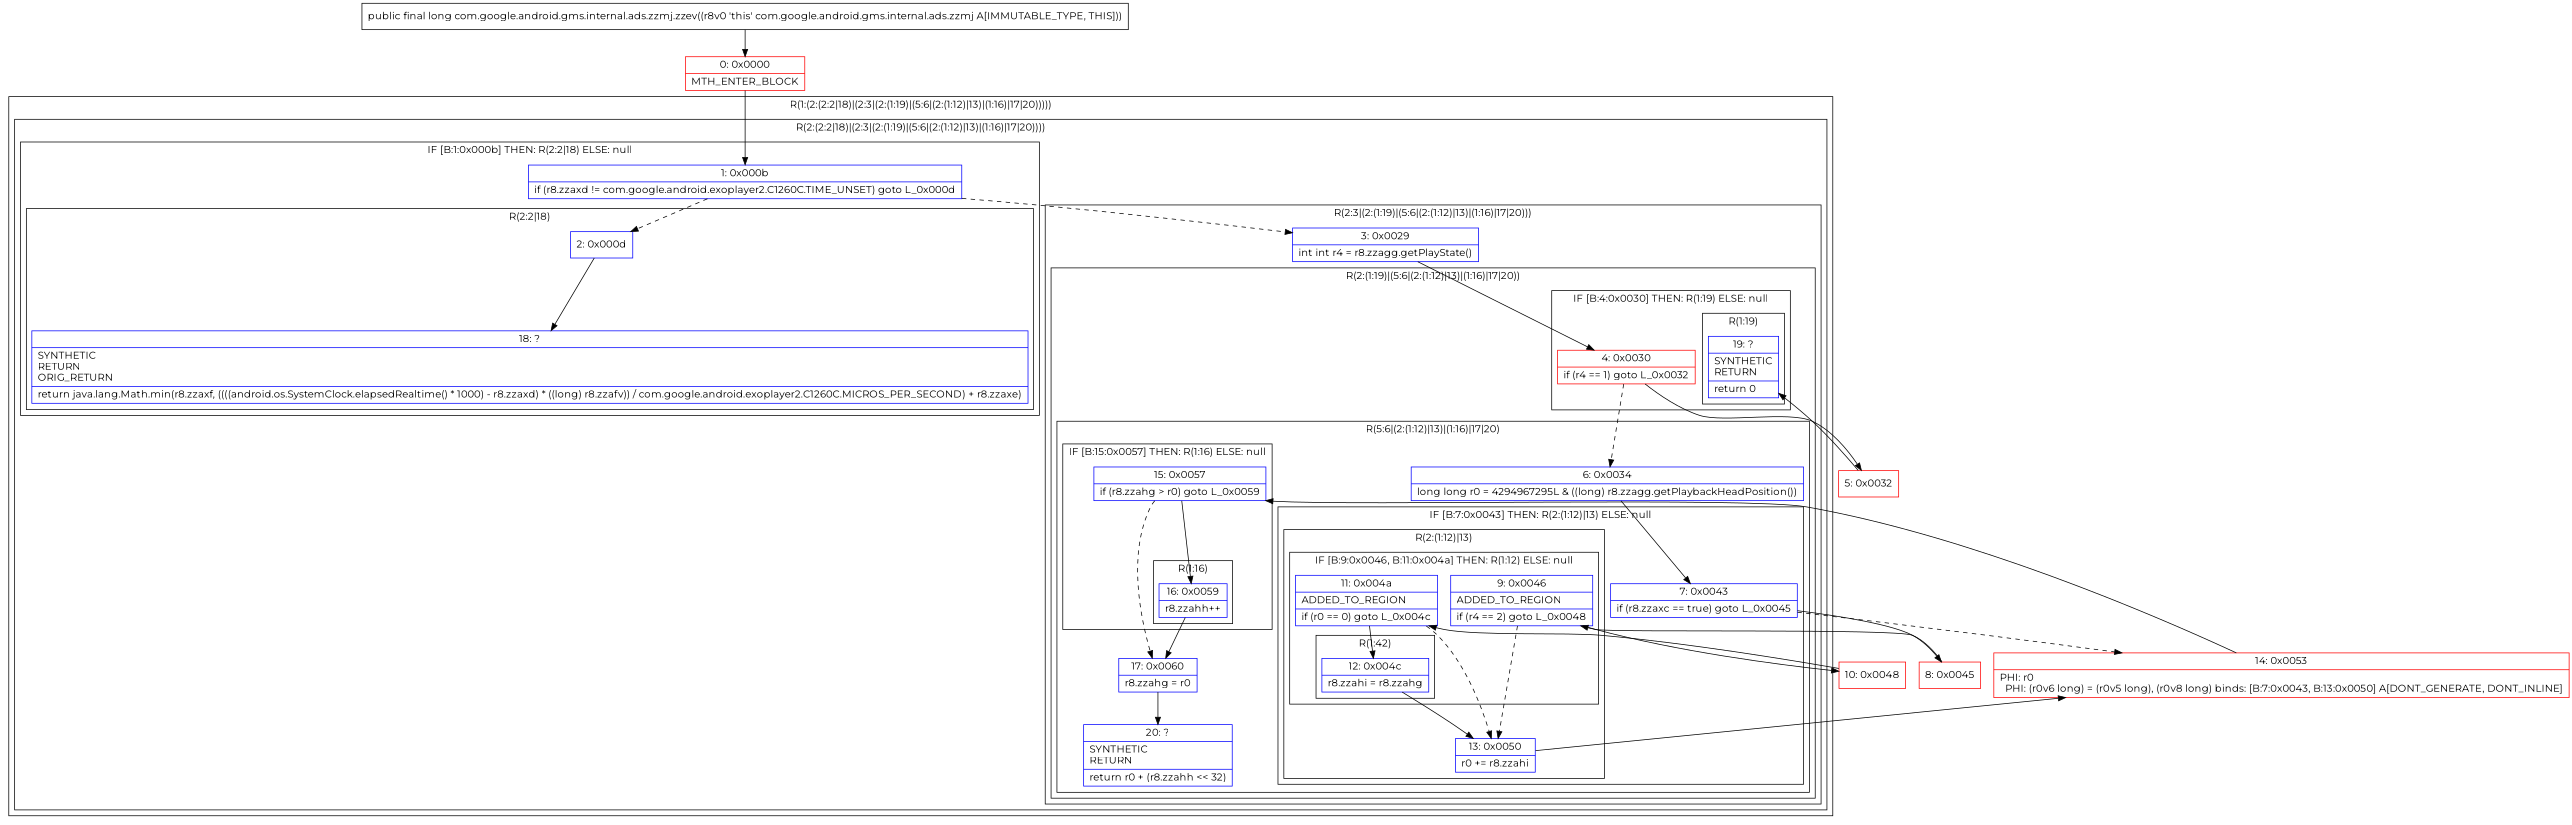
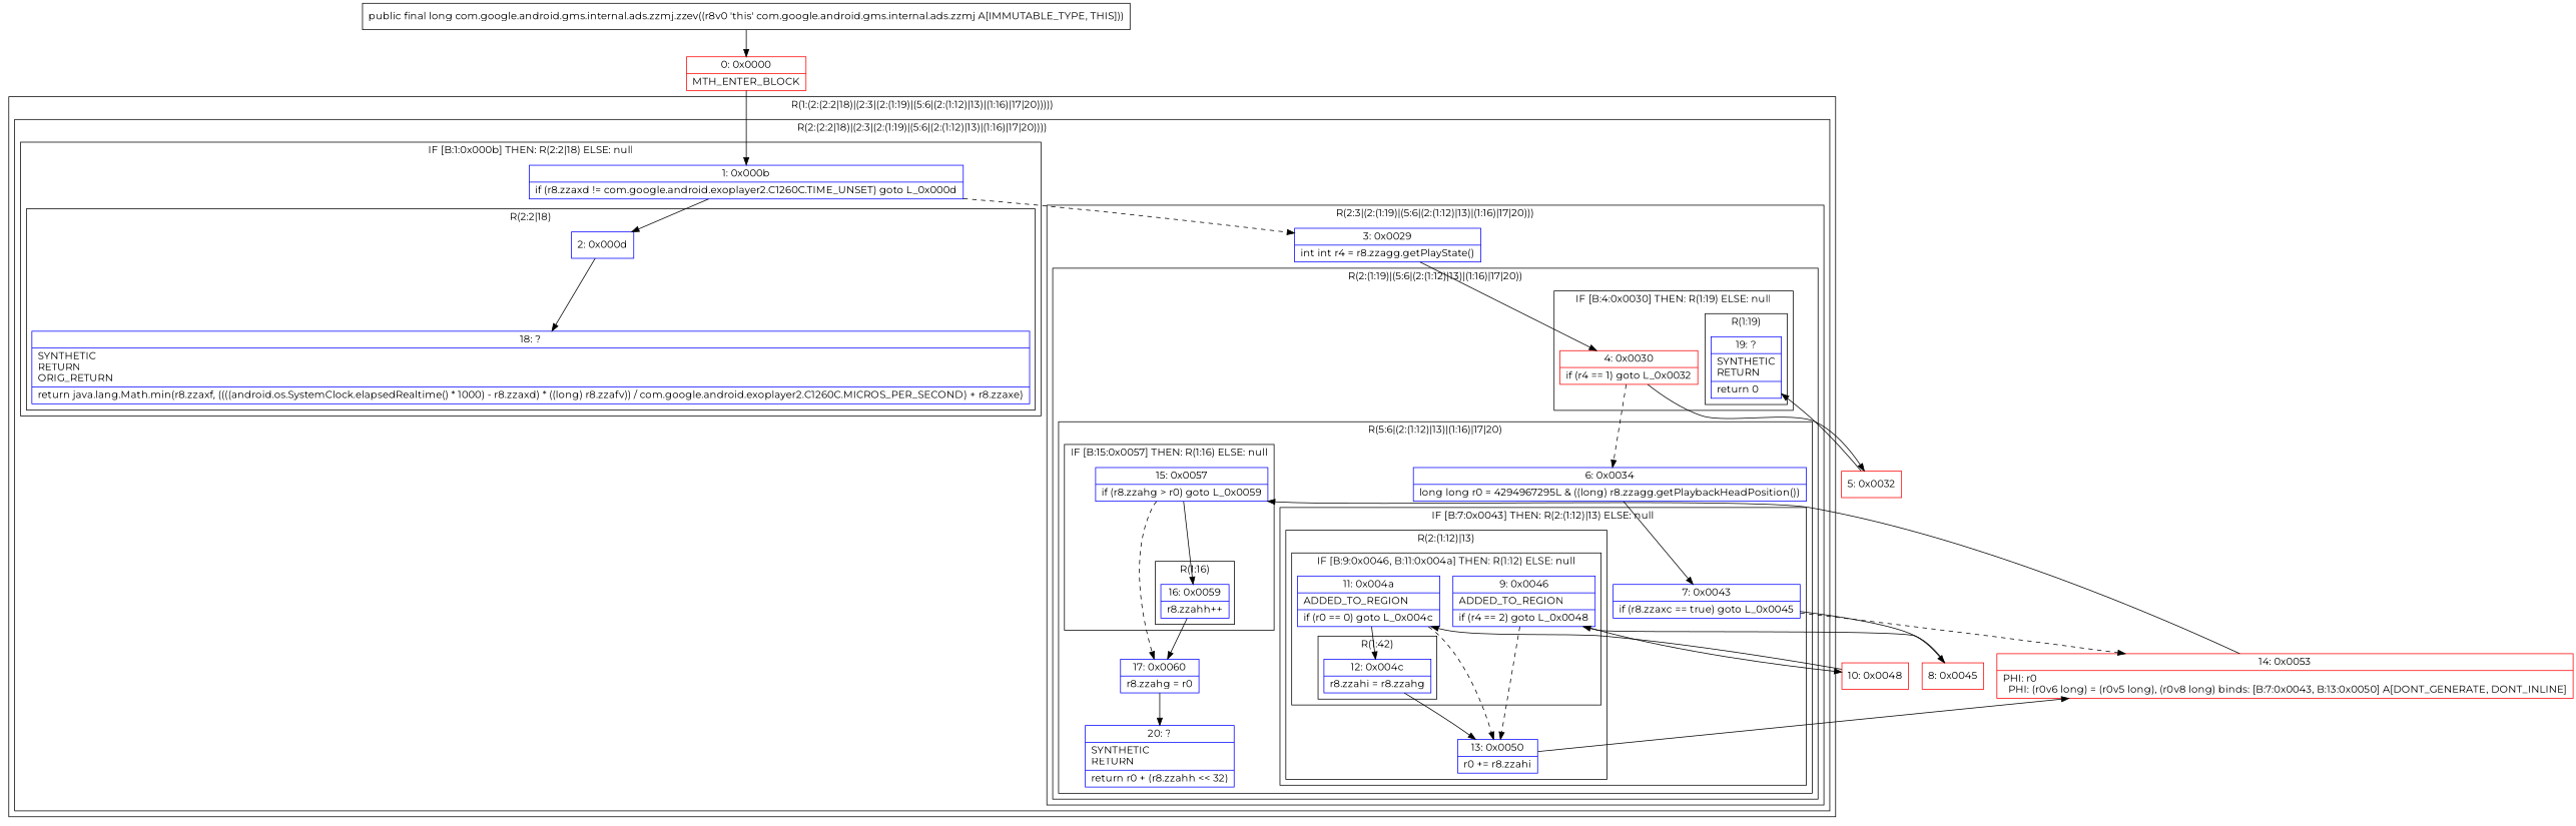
  digraph {
    fontname=Montserrat
    node [color=blue fontname=Montserrat shape=record]
    edge [fontname=Montserrat]
    n1 [label="{2\:\ 0x000d}"]
    n2 [label="{18\:\ ?|SYNTHETIC\lRETURN\lORIG_RETURN\l|return java.lang.Math.min(r8.zzaxf, ((((android.os.SystemClock.elapsedRealtime() * 1000) \- r8.zzaxd) * ((long) r8.zzafv)) \/ com.google.android.exoplayer2.C1260C.MICROS_PER_SECOND) + r8.zzaxe)\l}"]
    n3 [label="{1\:\ 0x000b|if (r8.zzaxd != com.google.android.exoplayer2.C1260C.TIME_UNSET) goto L_0x000d\l}"]
    n4 [label="{19\:\ ?|SYNTHETIC\lRETURN\l|return 0\l}"]
    n5 [color=red label="{4\:\ 0x0030|if (r4 == 1) goto L_0x0032\l}"]
    n6 [label="{12\:\ 0x004c|r8.zzahi = r8.zzahg\l}"]
    n7 [label="{9\:\ 0x0046|ADDED_TO_REGION\l|if (r4 == 2) goto L_0x0048\l}"]
    n8 [label="{11\:\ 0x004a|ADDED_TO_REGION\l|if (r0 == 0) goto L_0x004c\l}"]
    n9 [label="{13\:\ 0x0050|r0 += r8.zzahi\l}"]
    n10 [label="{7\:\ 0x0043|if (r8.zzaxc == true) goto L_0x0045\l}"]
    n11 [label="{16\:\ 0x0059|r8.zzahh++\l}"]
    n12 [label="{15\:\ 0x0057|if (r8.zzahg \> r0) goto L_0x0059\l}"]
    n13 [label="{6\:\ 0x0034|long long r0 = 4294967295L & ((long) r8.zzagg.getPlaybackHeadPosition())\l}"]
    n14 [label="{17\:\ 0x0060|r8.zzahg = r0\l}"]
    n15 [label="{20\:\ ?|SYNTHETIC\lRETURN\l|return r0 + (r8.zzahh \<\< 32)\l}"]
    n16 [label="{3\:\ 0x0029|int int r4 = r8.zzagg.getPlayState()\l}"]
    n17 [color=red label="{5\:\ 0x0032}"]
    n18 [color=red label="{10\:\ 0x0048}"]
    n19 [color=red label="{14\:\ 0x0053|PHI: r0 \l  PHI: (r0v6 long) = (r0v5 long), (r0v8 long) binds: [B:7:0x0043, B:13:0x0050] A[DONT_GENERATE, DONT_INLINE]\l}"]
    n20 [color=red label="{8\:\ 0x0045}"]
    n21 [color=red label="{0\:\ 0x0000|MTH_ENTER_BLOCK\l}"]
    n22 [label="{public final long com.google.android.gms.internal.ads.zzmj.zzev((r8v0 'this' com.google.android.gms.internal.ads.zzmj A[IMMUTABLE_TYPE, THIS])) }" color=""]
    subgraph cluster_1 {
      label="R(1:(2:(2:2|18)|(2:3|(2:(1:19)|(5:6|(2:(1:12)|13)|(1:16)|17|20)))))"
      subgraph cluster_2 {
        label="R(2:(2:2|18)|(2:3|(2:(1:19)|(5:6|(2:(1:12)|13)|(1:16)|17|20))))"
        subgraph cluster_3 {
          label="IF [B:1:0x000b] THEN: R(2:2|18) ELSE: null"
          n3
          subgraph cluster_4 {
            label="R(2:2|18)"
            n1
            n2
          }
        }
        subgraph cluster_5 {
          label="R(2:3|(2:(1:19)|(5:6|(2:(1:12)|13)|(1:16)|17|20)))"
          n16
          subgraph cluster_6 {
            label="R(2:(1:19)|(5:6|(2:(1:12)|13)|(1:16)|17|20))"
            subgraph cluster_7 {
              label="IF [B:4:0x0030] THEN: R(1:19) ELSE: null"
              n5
              subgraph cluster_8 {
                label="R(1:19)"
                n4
              }
            }
            subgraph cluster_9 {
              label="R(5:6|(2:(1:12)|13)|(1:16)|17|20)"
              n13
              n14
              n15
              subgraph cluster_10 {
                label="IF [B:7:0x0043] THEN: R(2:(1:12)|13) ELSE: null"
                n10
                subgraph cluster_11 {
                  label="R(2:(1:12)|13)"
                  n9
                  subgraph cluster_12 {
                    label="IF [B:9:0x0046, B:11:0x004a] THEN: R(1:12) ELSE: null"
                    n7
                    n8
                    subgraph cluster_13 {
                      label="R(1:42)"
                      n6
                    }
                  }
                }
              }
              subgraph cluster_14 {
                label="IF [B:15:0x0057] THEN: R(1:16) ELSE: null"
                n12
                subgraph cluster_15 {
                  label="R(1:16)"
                  n11
                }
              }
            }
          }
        }
      }
    }
    n1 -> n2
-   n3 -> n1 [style=dashed]
+   n3 -> n1
    n3 -> n16 [style=dashed]
    n5 -> n13 [style=dashed]
    n5 -> n17
    n6 -> n9
    n7 -> n9 [style=dashed]
    n7 -> n18
    n8 -> n6
    n8 -> n9 [style=dashed]
    n9 -> n19
    n10 -> n19 [style=dashed]
    n10 -> n20
    n11 -> n14
    n12 -> n11
    n12 -> n14 [style=dashed]
    n13 -> n10
    n14 -> n15
    n16 -> n5
    n17 -> n4
    n18 -> n8
    n19 -> n12
    n20 -> n7
    n21 -> n3
    n22 -> n21
  }
